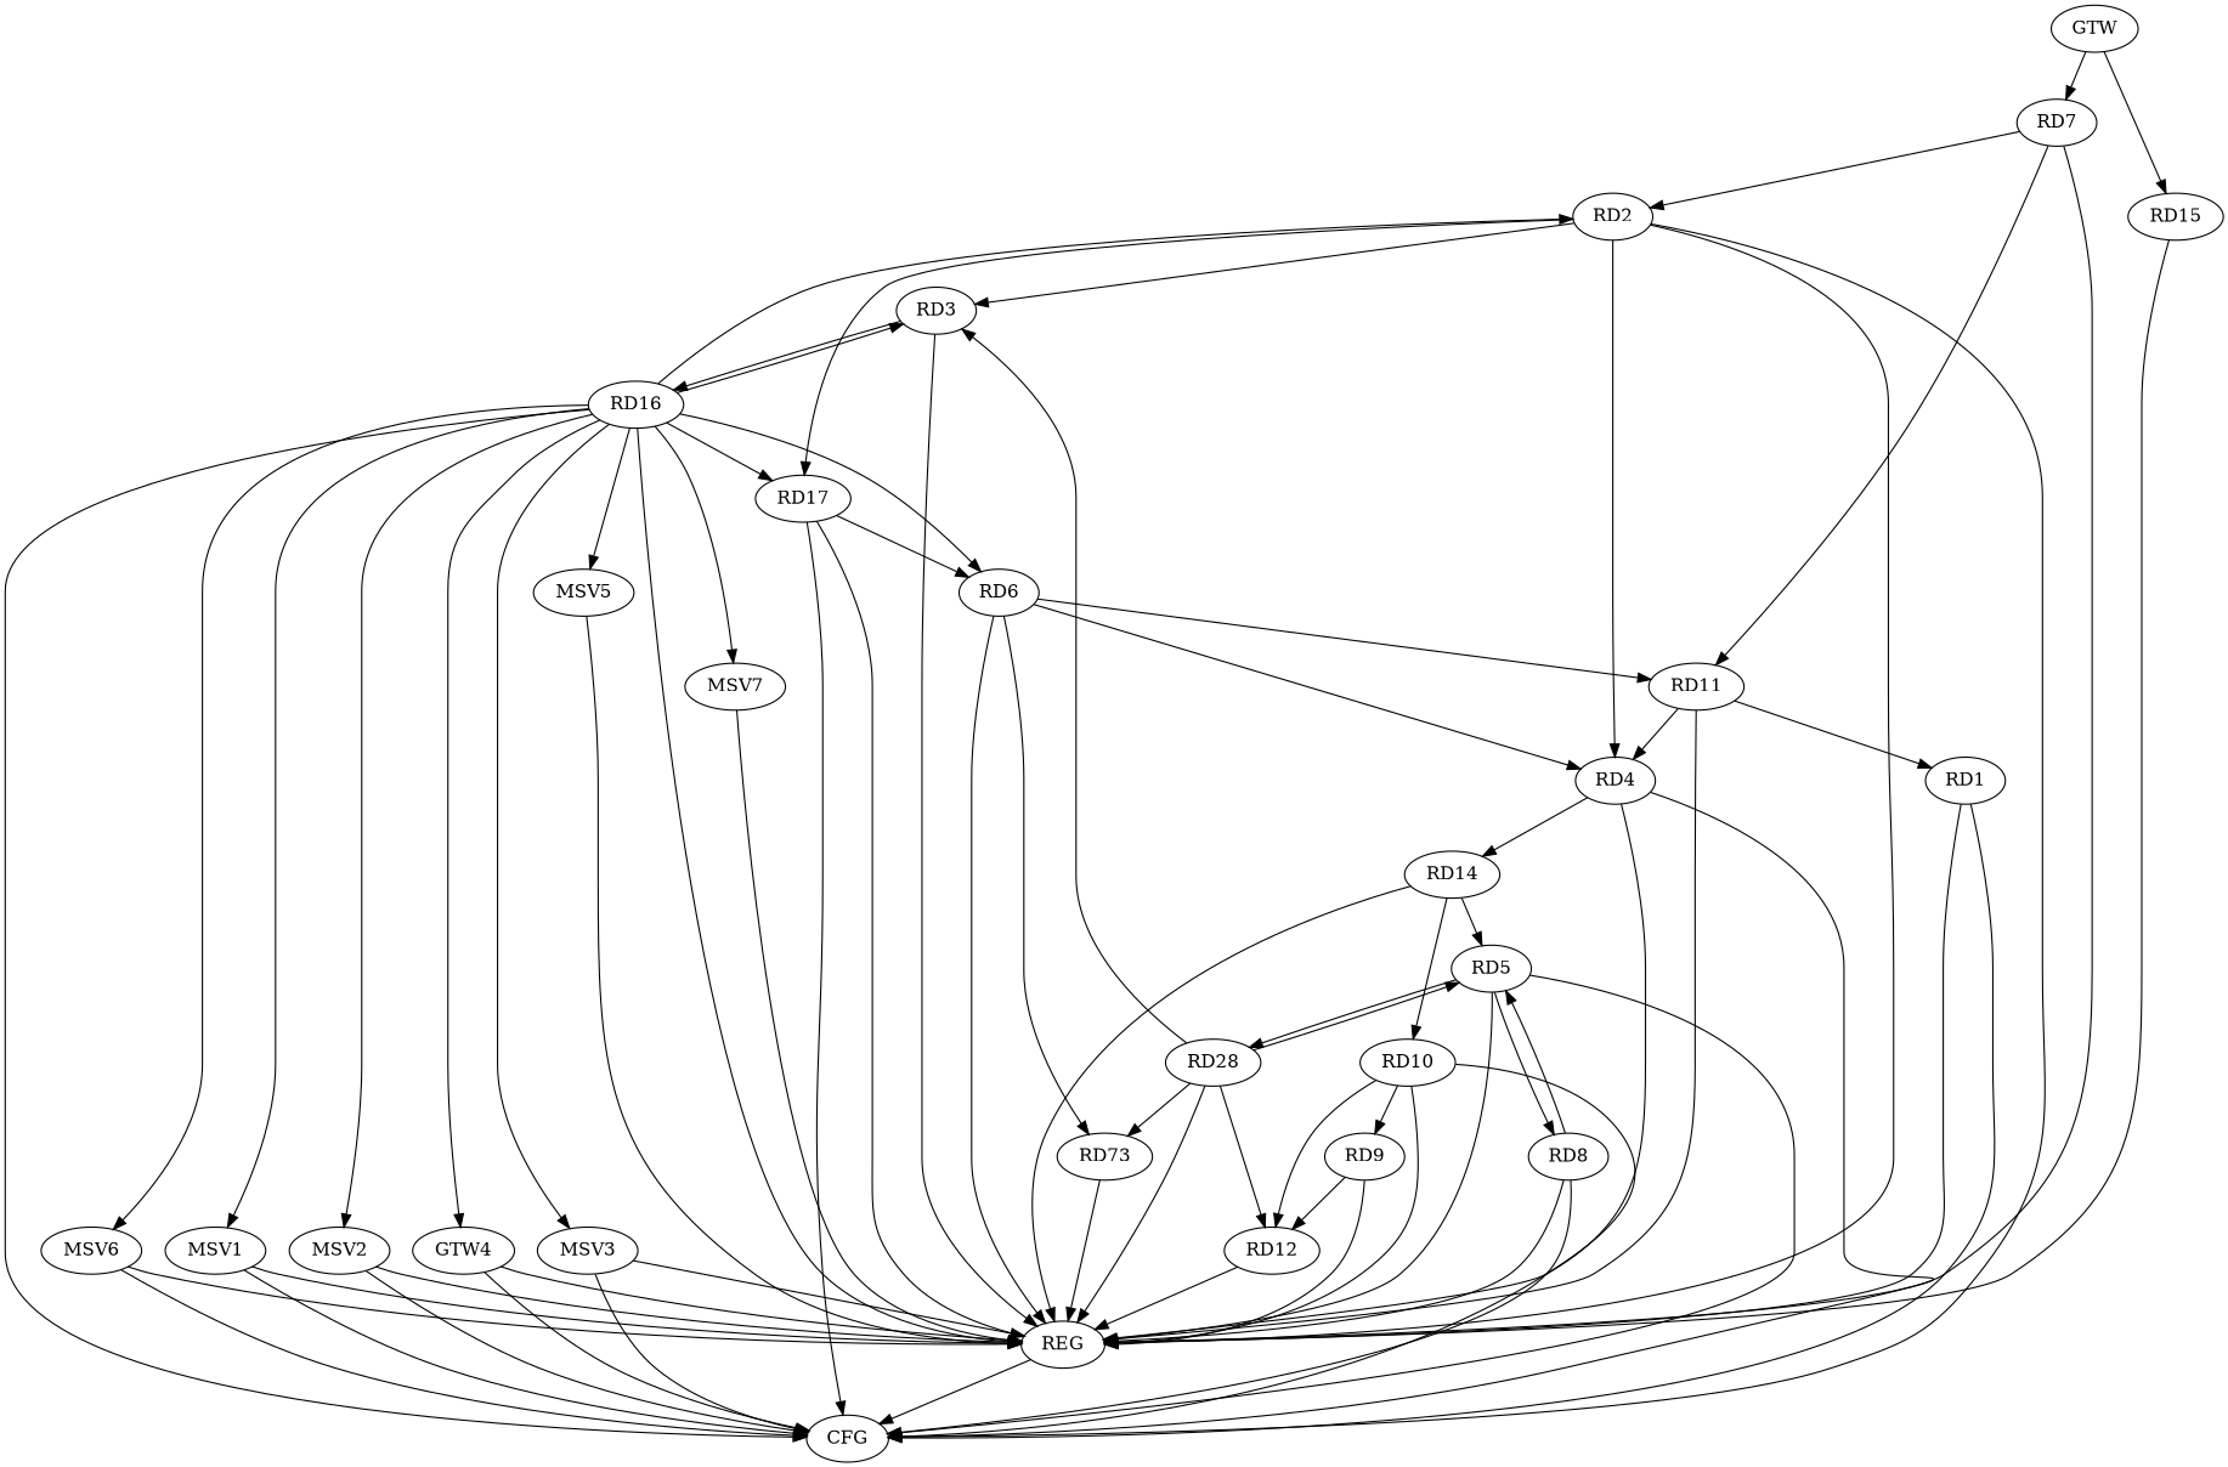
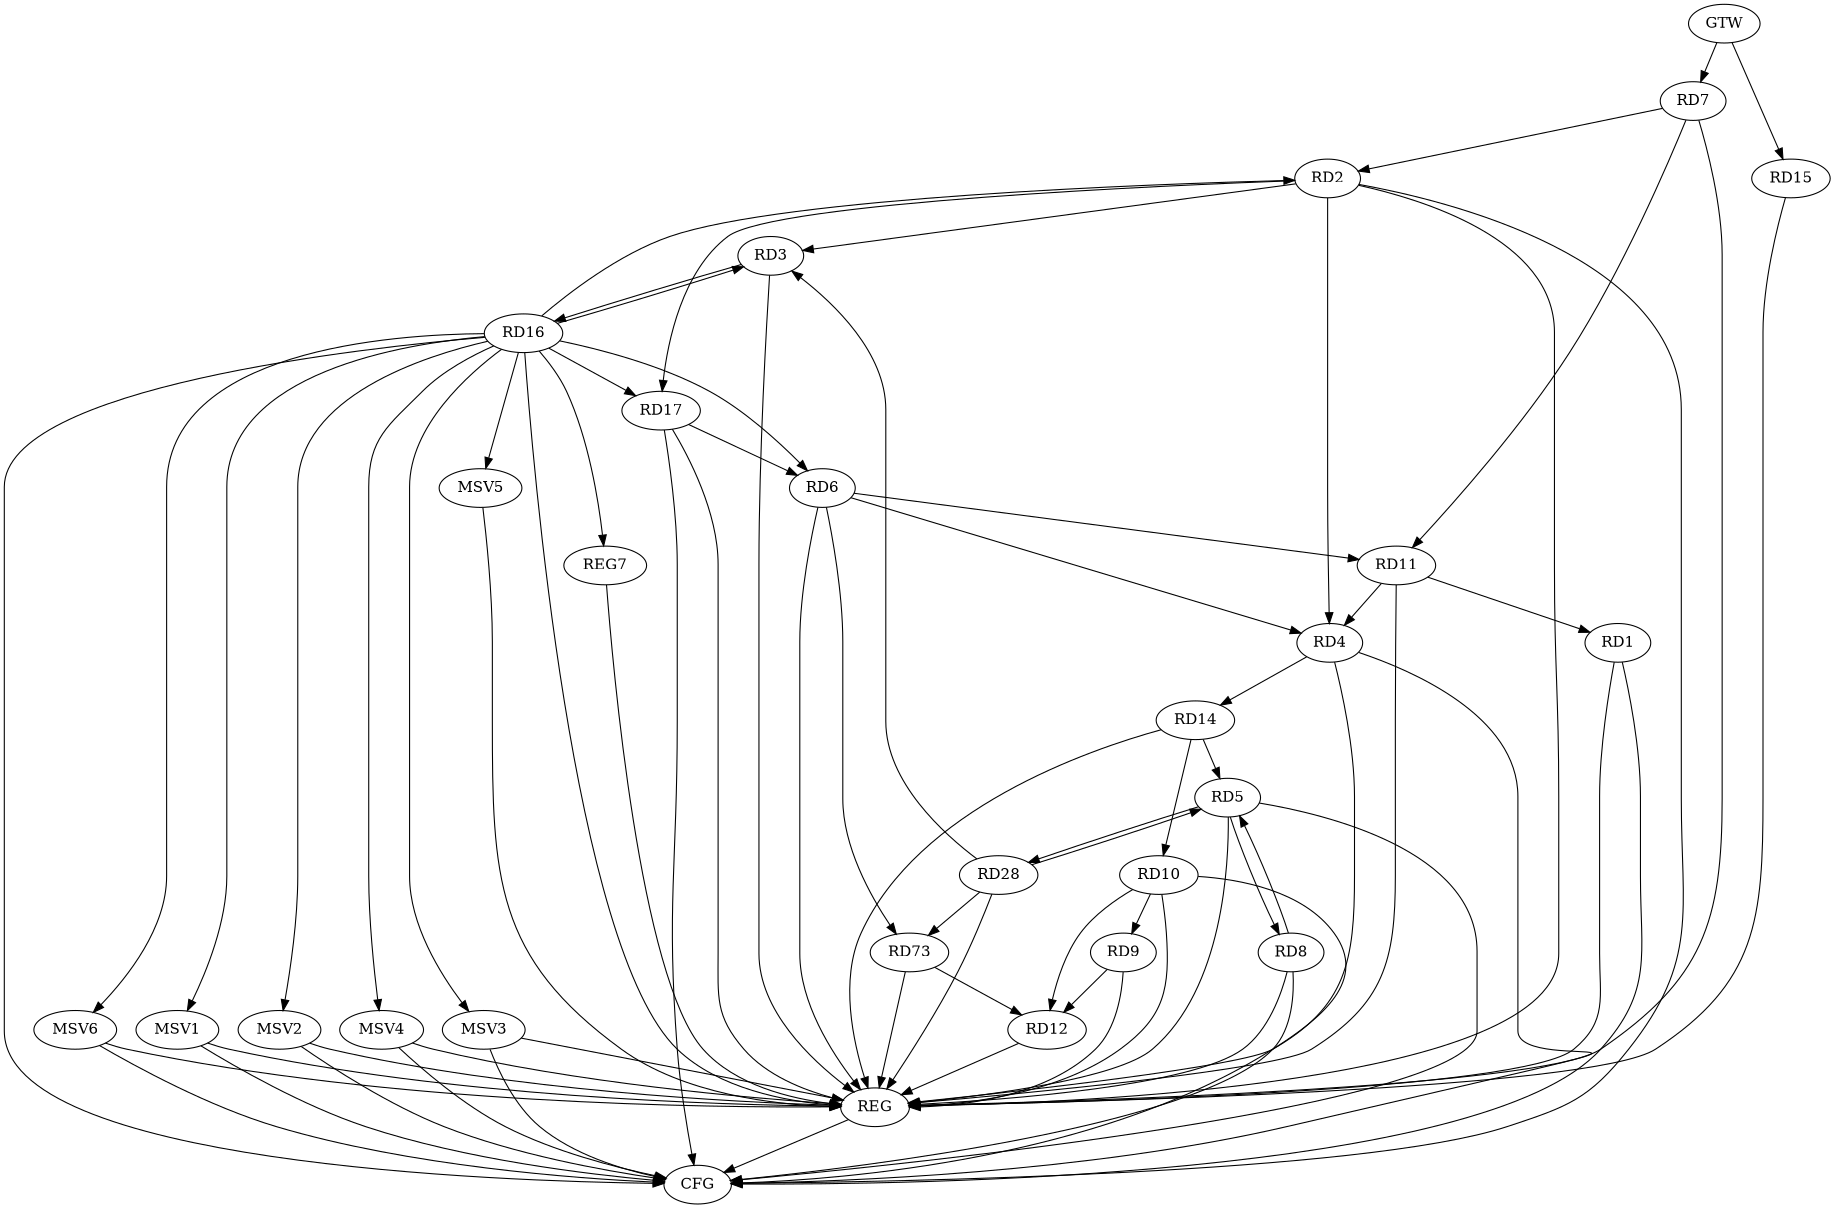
  strict digraph {
    n1 [label=RD1]
    n2 [label=REG]
    n3 [label=CFG]
    n4 [label=RD2]
    n5 [label=RD3]
    n6 [label=RD17]
    n7 [label=RD4]
    n8 [label=RD16]
    n9 [label=RD14]
    n10 [label=RD5]
    n11 [label=RD10]
    n12 [label=RD6]
    n13 [label=MSV1]
    n14 [label=MSV2]
    n15 [label=MSV3]
-   n16 [label=GTW4]
+   n16 [label=MSV4]
    n17 [label=MSV5]
    n18 [label=MSV6]
-   n19 [label=MSV7]
+   n19 [label=REG7]
    n20 [label=RD8]
    n21 [label=RD28]
    n22 [label=RD73]
    n23 [label=RD11]
    n24 [label=RD12]
    n25 [label=RD7]
    n26 [label=RD9]
    n27 [label=RD15]
    n28 [label=GTW]
    n1 -> n2
    n1 -> n3
    n2 -> n3
    n4 -> n2
    n4 -> n3
    n4 -> n5
    n4 -> n6
    n4 -> n7
    n5 -> n2
    n5 -> n8
    n6 -> n2
    n6 -> n3
    n6 -> n12
    n7 -> n2
    n7 -> n3
    n7 -> n9
    n8 -> n2
    n8 -> n3
    n8 -> n4
    n8 -> n5
    n8 -> n6
    n8 -> n12
    n8 -> n13
    n8 -> n14
    n8 -> n15
    n8 -> n16
    n8 -> n17
    n8 -> n18
    n8 -> n19
    n9 -> n2
    n9 -> n10
    n9 -> n11
    n10 -> n2
    n10 -> n3
    n10 -> n20
    n10 -> n21
    n11 -> n2
    n11 -> n3
    n11 -> n24
    n11 -> n26
    n12 -> n2
    n12 -> n7
    n12 -> n22
    n12 -> n23
    n13 -> n2
    n13 -> n3
    n14 -> n2
    n14 -> n3
    n15 -> n2
    n15 -> n3
    n16 -> n2
    n16 -> n3
    n17 -> n2
    n18 -> n2
    n18 -> n3
    n19 -> n2
    n20 -> n2
    n20 -> n3
    n20 -> n10
    n21 -> n2
    n21 -> n5
    n21 -> n10
    n21 -> n22
    n22 -> n2
-   n21 -> n24
+   n22 -> n24
    n23 -> n1
    n23 -> n2
    n23 -> n7
    n24 -> n2
    n25 -> n2
    n25 -> n4
    n25 -> n23
    n26 -> n2
    n26 -> n24
    n27 -> n2
    n28 -> n25
    n28 -> n27
  }
